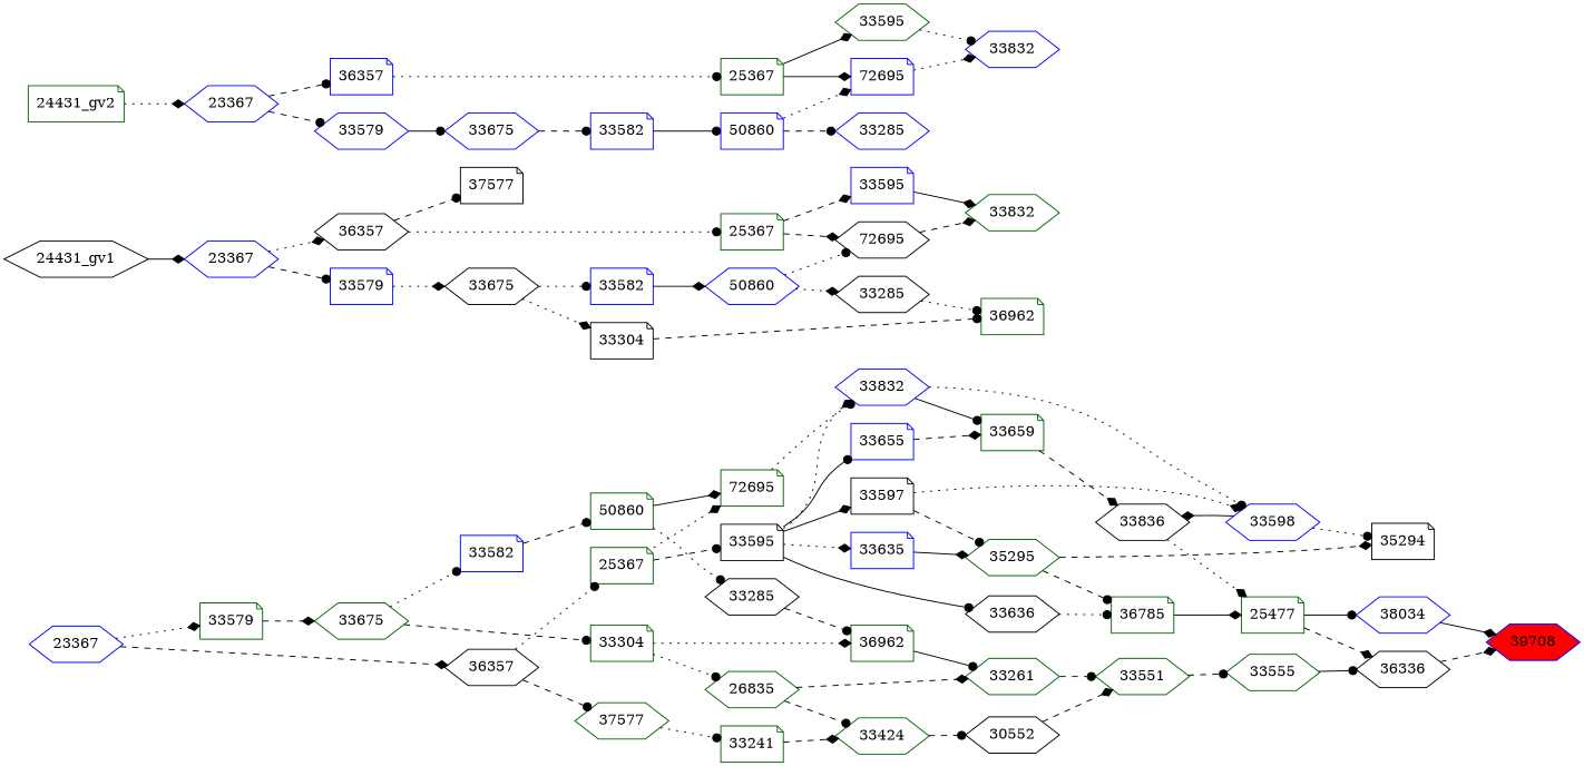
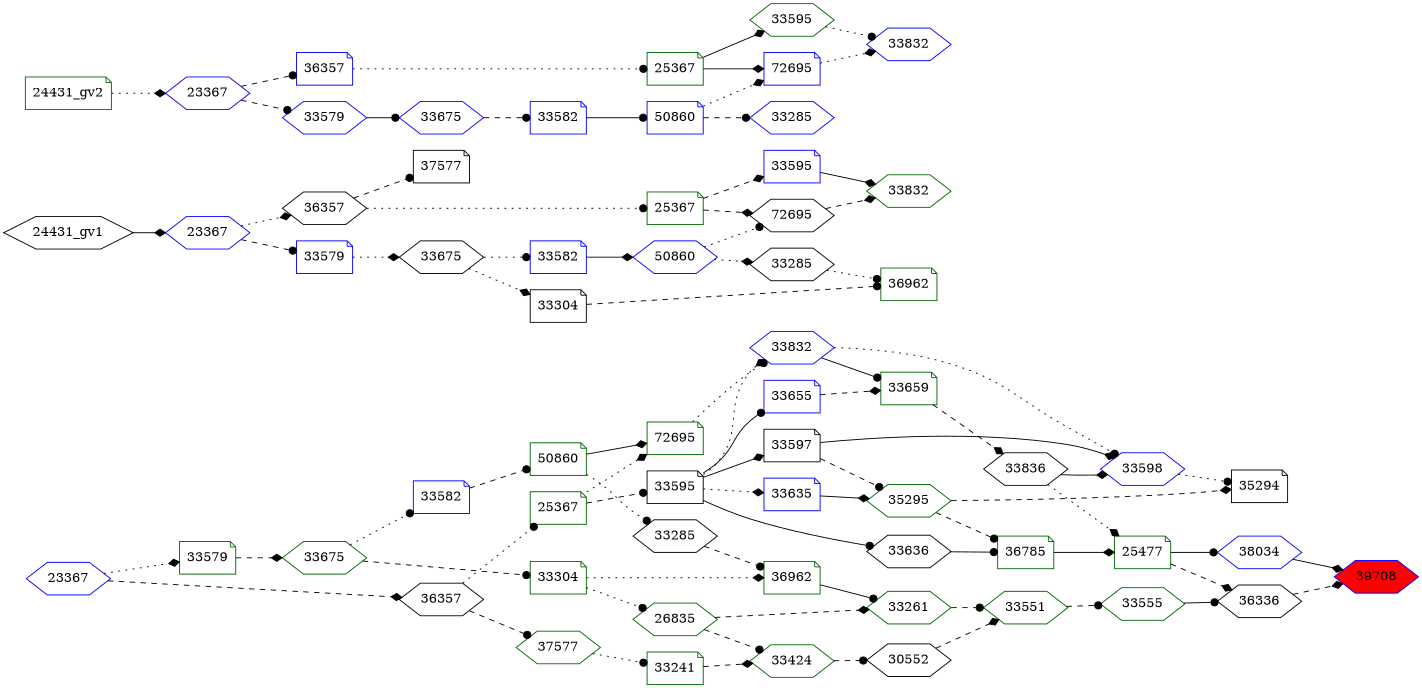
  strict digraph {
    rankdir=LR
    node [color=darkgreen shape=hexagon]
    edge [arrowhead=dot style=dashed]
    n1 [color=blue fillcolor=red label=39708 style=filled]
    n2 [color=blue label=38034]
    n3 [color=black label=36336]
    n4 [label=25477 shape=note]
    n5 [label=33555]
    n6 [label=36785 shape=note]
    n7 [color=black label=33836]
    n8 [label=33551]
    n9 [color=black label=35294 shape=note]
    n10 [color=black label=33636]
    n11 [label=33659 shape=note]
    n12 [color=blue label=33598]
    n13 [color=black label=30552]
    n14 [label=33261]
    n15 [label=35295]
    n16 [color=black label=33595 shape=note]
    n17 [color=blue label=33655 shape=note]
    n18 [color=blue label=33832]
    n19 [color=black label=33597 shape=note]
    n20 [color=blue label=33635 shape=note]
    n21 [label=33424]
    n22 [label=36962 shape=note]
    n23 [label=26835]
    n24 [label=25367 shape=note]
    n25 [label=72695 shape=note]
    n26 [label=33241 shape=note]
    n27 [color=black label=33285]
    n28 [label=33304 shape=note]
    n29 [color=black label=36357]
    n30 [label=37577]
    n31 [label=50860 shape=note]
    n32 [label=33675]
    n33 [color=blue label=33582 shape=note]
    n34 [color=blue label=23367]
    n35 [label=33579 shape=note]
    n36 [color=blue label=33595 shape=note]
    n37 [label=33832]
    n38 [label=25367 shape=note]
    n39 [color=black label=72695]
    n40 [label=36962 shape=note]
    n41 [color=black label=33285]
    n42 [color=black label=33304 shape=note]
    n43 [color=black label=36357]
    n44 [color=black label=37577 shape=note]
    n45 [color=blue label=50860]
    n46 [color=black label=33675]
    n47 [color=blue label=33582 shape=note]
    n48 [color=blue label=23367]
    n49 [color=blue label=33579 shape=note]
    "24431_gv1" [color=black]
    n51 [color=blue label=33832]
    n52 [color=blue label=72695 shape=note]
    n53 [label=33595]
    n54 [color=blue label=50860 shape=note]
    n55 [color=blue label=33285]
    n56 [label=25367 shape=note]
    n57 [color=blue label=33582 shape=note]
    n58 [color=blue label=36357 shape=note]
    n59 [color=blue label=33675]
    n60 [color=blue label=23367]
    n61 [color=blue label=33579]
    "24431_gv2" [shape=note]
    subgraph sub_1 {
      n1
      n2
      n3
      n4
      n5
      n6
      n7
      n8
      n9
      n10
      n11
      n12
      n13
      n14
      n15
      n16
      n17
      n18
      n19
      n20
      n21
      n22
      n23
      n24
      n25
      n26
      n27
      n28
      n29
      n30
      n31
      n32
      n33
      n34
      n35
    }
    subgraph sub_2 {
      n36
      n37
      n38
      n39
      n40
      n41
      n42
      n43
      n44
      n45
      n46
      n47
      n48
      n49
      "24431_gv1"
    }
    subgraph sub_3 {
      n51
      n52
      n53
      n54
      n55
      n56
      n57
      n58
      n59
      n60
      n61
      "24431_gv2"
    }
    n2 -> n1 [arrowhead=diamond style=solid]
    n3 -> n1 [arrowhead=diamond]
    n4 -> n2 [style=solid]
    n4 -> n3 [arrowhead=diamond]
    n5 -> n3 [style=solid]
    n6 -> n4 [arrowhead=diamond style=solid]
    n7 -> n4 [arrowhead=diamond style=dotted]
    n8 -> n5
-   n10 -> n6 [style=dotted]
+   n10 -> n6 [style=solid]
    n11 -> n7 [arrowhead=diamond]
-   n12 -> n7 [arrowhead=diamond style=solid]
+   n7 -> n12 [arrowhead=diamond style=solid]
    n12 -> n9 [style=dotted]
    n13 -> n8 [arrowhead=diamond]
    n14 -> n8
    n15 -> n6
    n15 -> n9 [arrowhead=diamond]
    n16 -> n10 [style=solid]
    n16 -> n17 [style=solid]
    n16 -> n18 [arrowhead=diamond style=dotted]
    n16 -> n19 [arrowhead=diamond style=solid]
    n16 -> n20 [arrowhead=diamond style=dotted]
    n17 -> n11 [arrowhead=diamond]
    n18 -> n11 [style=solid]
    n18 -> n12 [style=dotted]
-   n19 -> n12 [arrowhead=diamond style=dotted]
+   n19 -> n12 [arrowhead=diamond style=solid]
    n19 -> n15
    n20 -> n15 [arrowhead=diamond style=solid]
    n21 -> n13
    n22 -> n14 [style=solid]
    n23 -> n14 [arrowhead=diamond]
    n23 -> n21
    n24 -> n16
    n24 -> n25 [arrowhead=diamond style=dotted]
    n25 -> n18 [style=dotted]
    n26 -> n21 [arrowhead=diamond]
    n27 -> n22
    n28 -> n22 [arrowhead=diamond style=dotted]
    n28 -> n23 [style=dotted]
    n29 -> n24 [style=dotted]
    n29 -> n30
    n30 -> n26 [style=dotted]
    n31 -> n25 [arrowhead=diamond style=solid]
    n31 -> n27 [style=dotted]
    n32 -> n28
    n32 -> n33 [style=dotted]
    n33 -> n31
    n34 -> n29 [arrowhead=diamond]
    n34 -> n35 [arrowhead=diamond style=dotted]
    n35 -> n32 [arrowhead=diamond]
    n36 -> n37 [arrowhead=diamond style=solid]
    n38 -> n36 [arrowhead=diamond]
    n38 -> n39 [arrowhead=diamond]
    n39 -> n37 [arrowhead=diamond]
    n41 -> n40 [style=dotted]
    n42 -> n40
    n43 -> n38 [style=dotted]
    n43 -> n44
    n45 -> n39 [style=dotted]
    n45 -> n41 [arrowhead=diamond style=dotted]
    n46 -> n42 [arrowhead=diamond style=dotted]
    n46 -> n47 [style=dotted]
    n47 -> n45 [arrowhead=diamond style=solid]
    n48 -> n43 [arrowhead=diamond style=dotted]
    n48 -> n49
    n49 -> n46 [arrowhead=diamond style=dotted]
    "24431_gv1" -> n48 [arrowhead=diamond style=solid]
    n52 -> n51 [arrowhead=diamond style=dotted]
    n53 -> n51 [style=dotted]
    n54 -> n52 [arrowhead=diamond style=dotted]
    n54 -> n55
    n56 -> n52 [arrowhead=diamond style=solid]
    n56 -> n53 [arrowhead=diamond style=solid]
    n57 -> n54 [style=solid]
    n58 -> n56 [style=dotted]
    n59 -> n57
    n60 -> n58
    n60 -> n61
    n61 -> n59 [style=solid]
    "24431_gv2" -> n60 [arrowhead=diamond style=dotted]
  }
